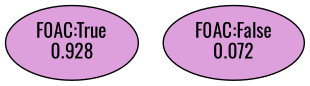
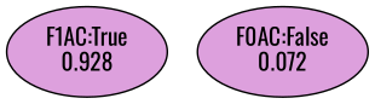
  graph {
    fontname=Oswald
    node [style=filled fillcolor=plum shape=ellipse fontname=Oswald]
-   n1 [label="F0AC:True\n0.928"]
+   n1 [label="F1AC:True\n0.928"]
    n2 [label="F0AC:False\n0.072"]
  }
